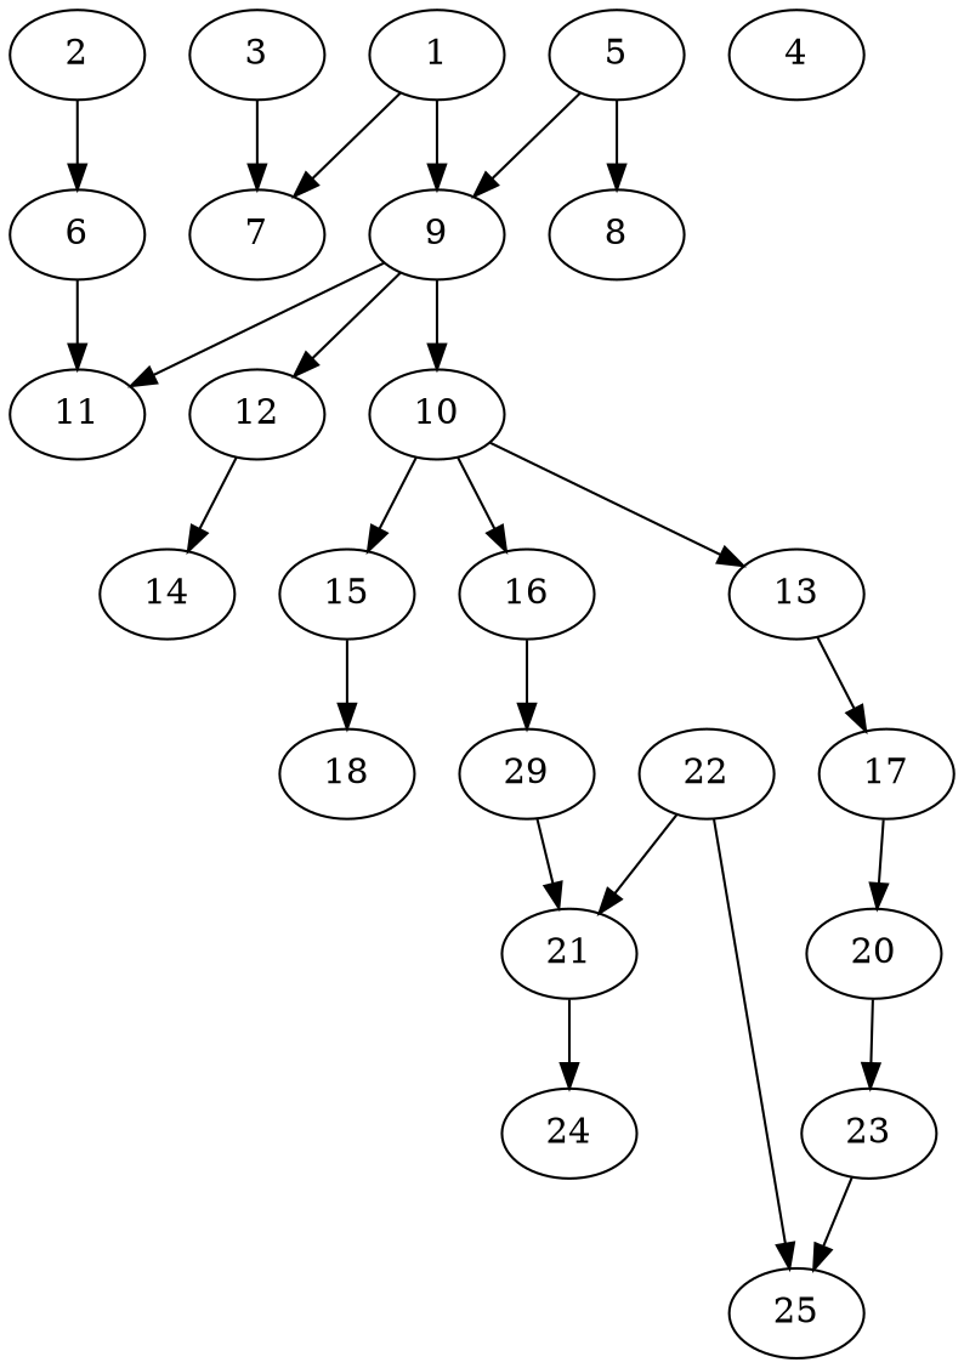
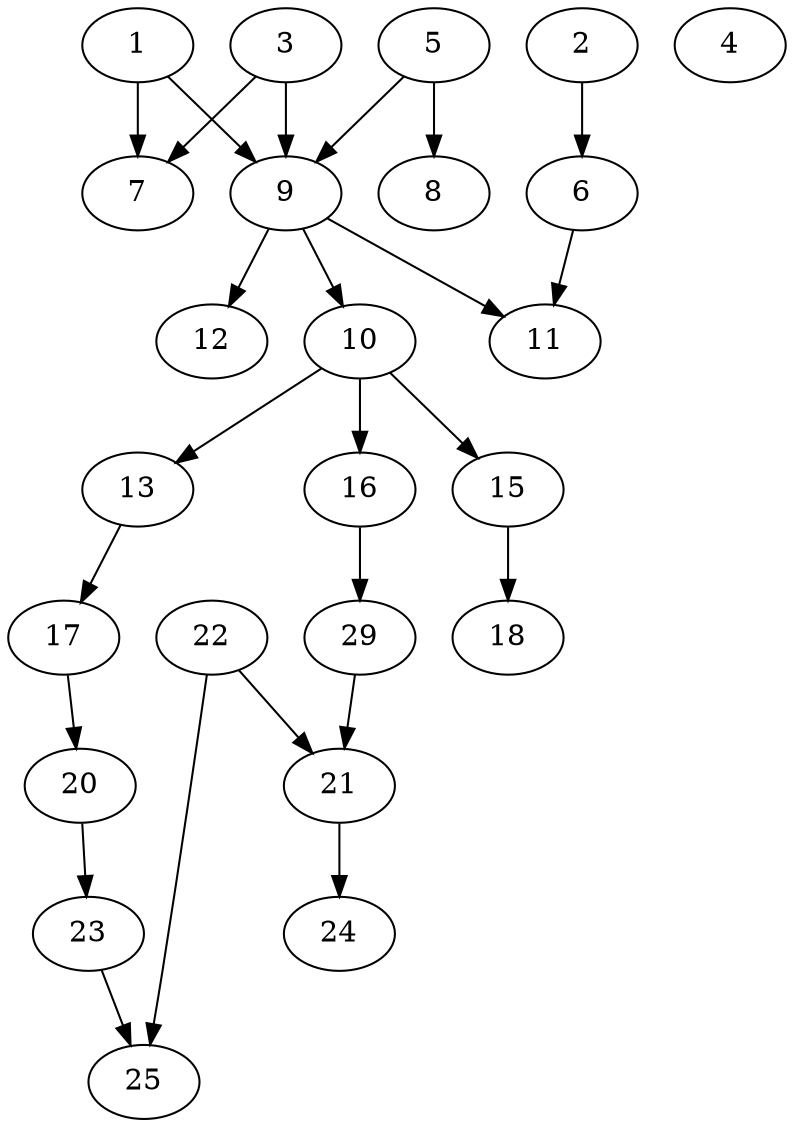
  digraph {
    node [alpha=0.13]
    1 [alpha=0.01 expect_size=42656768]
    7 [expect_size=15958016]
    9 [alpha=0.03 expect_size=28035072]
    2 [alpha=0.04 expect_size=13828096]
    6 [alpha=0.00 expect_size=16089088]
    11 [alpha=0.11 expect_size=18037760]
    10 [alpha=0.05 expect_size=50109440]
    12 [alpha=0.00 expect_size=20459520]
    13 [alpha=0.10 expect_size=29074432]
    15 [alpha=0.19 expect_size=44889088]
    16 [alpha=0.19 expect_size=7974912]
-   14 [alpha=0.14 expect_size=23808000]
    3 [alpha=0.18 expect_size=8754176]
    4 [alpha=0.09 expect_size=20929536]
    5 [alpha=0.04 expect_size=5586944]
    8 [alpha=0.12 expect_size=33666048]
    17 [alpha=0.12 expect_size=9052160]
    18 [alpha=0.11 expect_size=39451648]
    n19 [expect_size=19752960 label=29]
    20 [alpha=0.15 expect_size=25883648]
    21 [expect_size=38464512]
    23 [alpha=0.18 expect_size=18839552]
    24 [alpha=0.08 expect_size=42608640]
    25 [alpha=0.18 expect_size=27630592]
    22 [alpha=0.15 expect_size=18117632]
    1 -> 7
    1 -> 9
    9 -> 11
    9 -> 10
    9 -> 12
    2 -> 6
    6 -> 11
    10 -> 13
    10 -> 15
    10 -> 16
-   12 -> 14
    13 -> 17
    15 -> 18
    16 -> n19
    3 -> 7
+   3 -> 9
    5 -> 9
    5 -> 8
    17 -> 20
    n19 -> 21
    20 -> 23
    21 -> 24
    23 -> 25
    22 -> 21
    22 -> 25
  }
